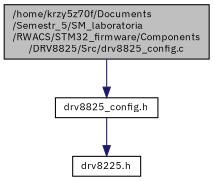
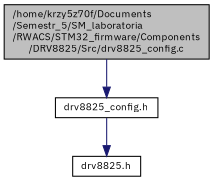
  digraph {
    fontname="IBM Plex Sans"
    node [color=black fillcolor=white fontname="IBM Plex Sans" fontsize=10 shape=record style=filled]
    edge [color=midnightblue fontname="IBM Plex Sans" fontsize=10 labelfontname=Helvetica labelfontsize=10 style=solid]
    n1 [fillcolor=grey75 fontcolor=black height=0.2 label="/home/krzy5z70f/Documents\l/Semestr_5/SM_laboratoria\l/RWACS/STM32_firmware/Components\l/DRV8825/Src/drv8825_config.c" width=0.4]
    n2 [height=0.2 label="drv8825_config.h" width=0.4]
-   n3 [height=0.2 label="drv8225.h" width=0.4]
+   n3 [height=0.2 label="drv8825.h" width=0.4]
    n1 -> n2
    n2 -> n3
  }
